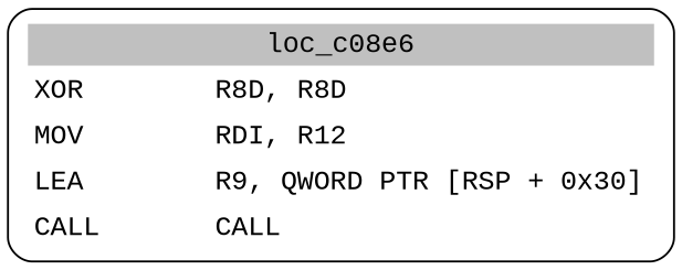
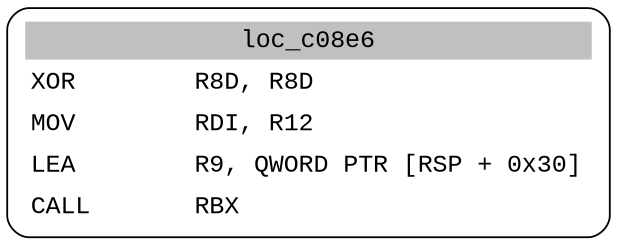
  digraph {
-   n1 [fontname="Courier New" label=<<table border="0" cellborder="0" cellpadding="3"><tr><td align="center" colspan="2" bgcolor="grey">loc_c08e6</td></tr><tr><td align="left">XOR        R8D, R8D</td></tr><tr><td align="left">MOV        RDI, R12</td></tr><tr><td align="left">LEA        R9, QWORD PTR [RSP + 0x30]</td></tr><tr><td align="left">CALL       CALL</td></tr></table>> shape=Mrecord]
+   n1 [fontname="Courier New" label=<<table border="0" cellborder="0" cellpadding="3"><tr><td align="center" colspan="2" bgcolor="grey">loc_c08e6</td></tr><tr><td align="left">XOR        R8D, R8D</td></tr><tr><td align="left">MOV        RDI, R12</td></tr><tr><td align="left">LEA        R9, QWORD PTR [RSP + 0x30]</td></tr><tr><td align="left">CALL       RBX</td></tr></table>> shape=Mrecord]
  }
